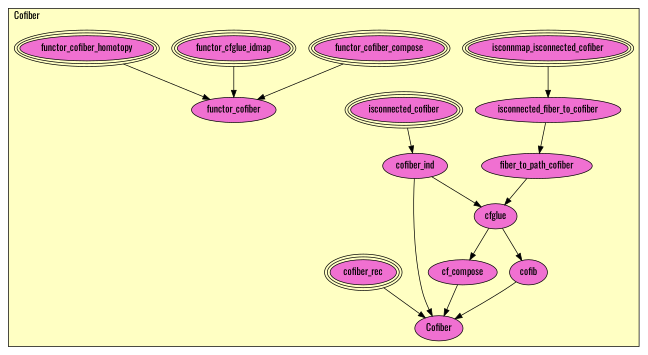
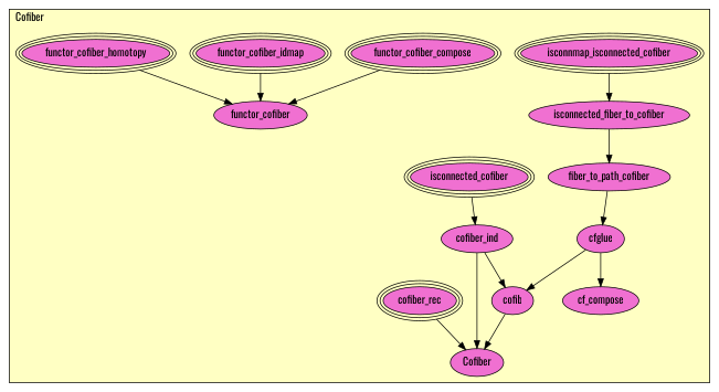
  digraph {
    fontname=Oswald
    node [fillcolor="#F070D1" fontname=Oswald style=filled]
    edge [fontname=Oswald]
    n1 [label=isconnmap_isconnected_cofiber peripheries=3]
    n2 [label=isconnected_fiber_to_cofiber]
    n3 [label=fiber_to_path_cofiber]
    n4 [label=isconnected_cofiber peripheries=3]
    n5 [label=functor_cofiber_compose peripheries=3]
-   n6 [label=functor_cfglue_idmap peripheries=3]
+   n6 [label=functor_cofiber_idmap peripheries=3]
    n7 [label=functor_cofiber_homotopy peripheries=3]
    n8 [label=functor_cofiber]
    n9 [label=cofiber_ind]
    n10 [label=cofiber_rec peripheries=3]
    n11 [label=cfglue]
    n12 [label=cf_compose]
    n13 [label=cofib]
    n14 [label=Cofiber]
    subgraph cluster_1 {
      fillcolor="#FFFFC3"
      label=Cofiber
      labeljust=l
      style=filled
      n1
      n2
      n3
      n4
      n5
      n6
      n7
      n8
      n9
      n10
      n11
      n12
      n13
      n14
    }
    n1 -> n2
    n2 -> n3
    n3 -> n11
    n4 -> n9
    n5 -> n8
    n6 -> n8
    n7 -> n8
-   n9 -> n11
+   n9 -> n13
    n9 -> n14
    n10 -> n14
    n11 -> n12
    n11 -> n13
-   n12 -> n14
    n13 -> n14
  }
